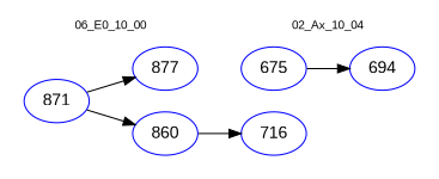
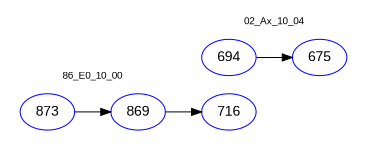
  digraph {
    fontname="Liberation Sans"
    rankdir=LR
    node [color=blue fontname="Liberation Sans"]
    edge [color=black fontname="Liberation Sans"]
    n1 [label=694]
    n2 [label=675]
    n3 [label=716]
-   n4 [label=871]
-   n5 [label=860]
-   n6 [label=877]
+   n4 [label=873]
+   n5 [label=869]
    subgraph cluster_1 {
      color=white
      fontsize=10
      label="02_Ax_10_04"
      n1
      n2
      n3
    }
    subgraph cluster_2 {
      color=white
      fontsize=10
-     label="06_E0_10_00"
+     label="86_E0_10_00"
      n4
      n5
-     n6
    }
-   n2 -> n1
+   n1 -> n2
    n4 -> n5
-   n4 -> n6
    n5 -> n3
  }
